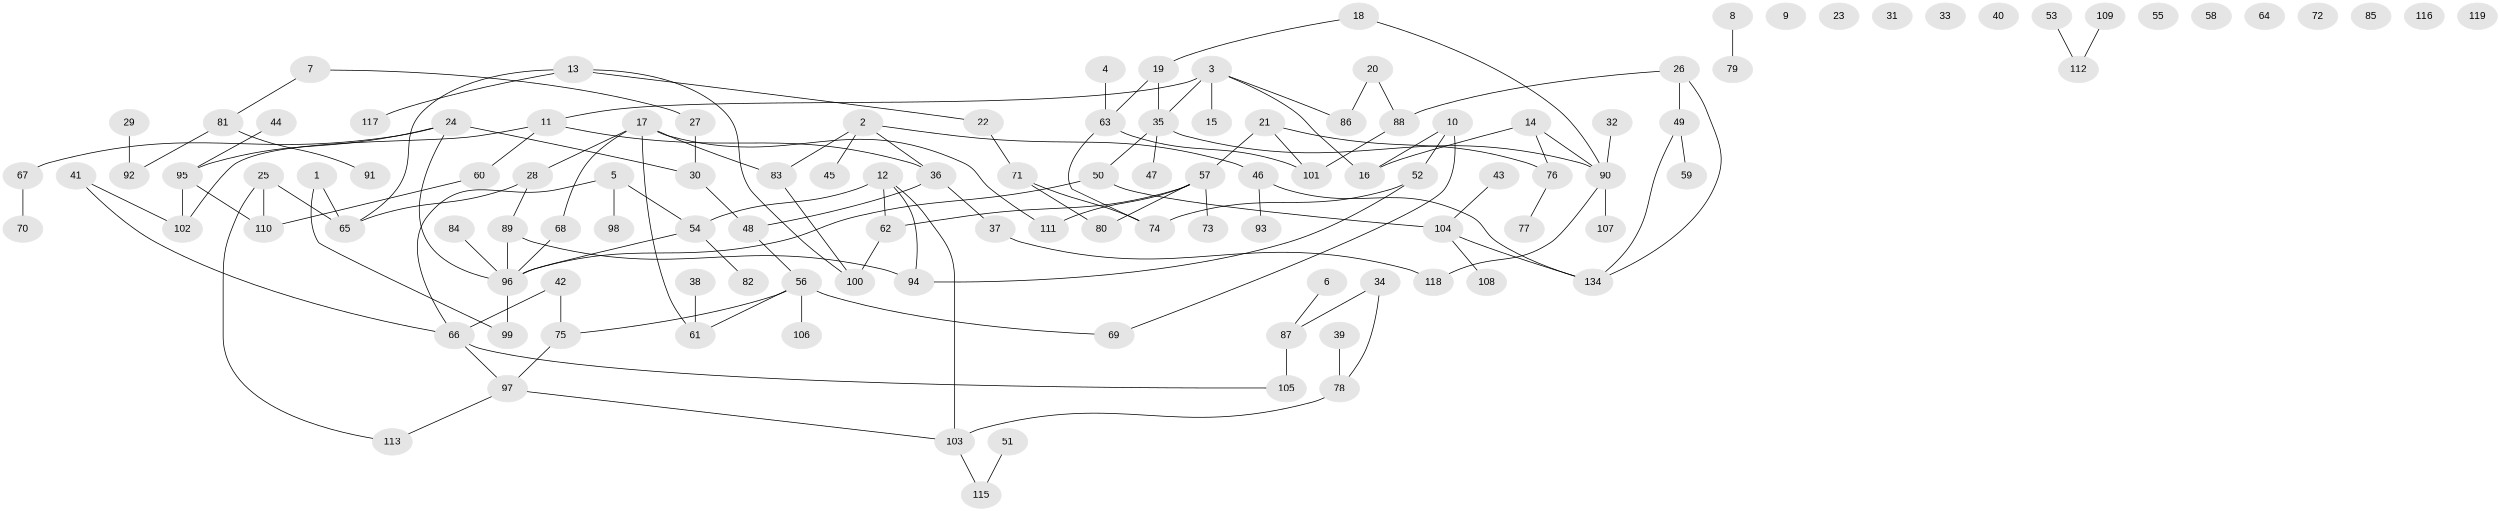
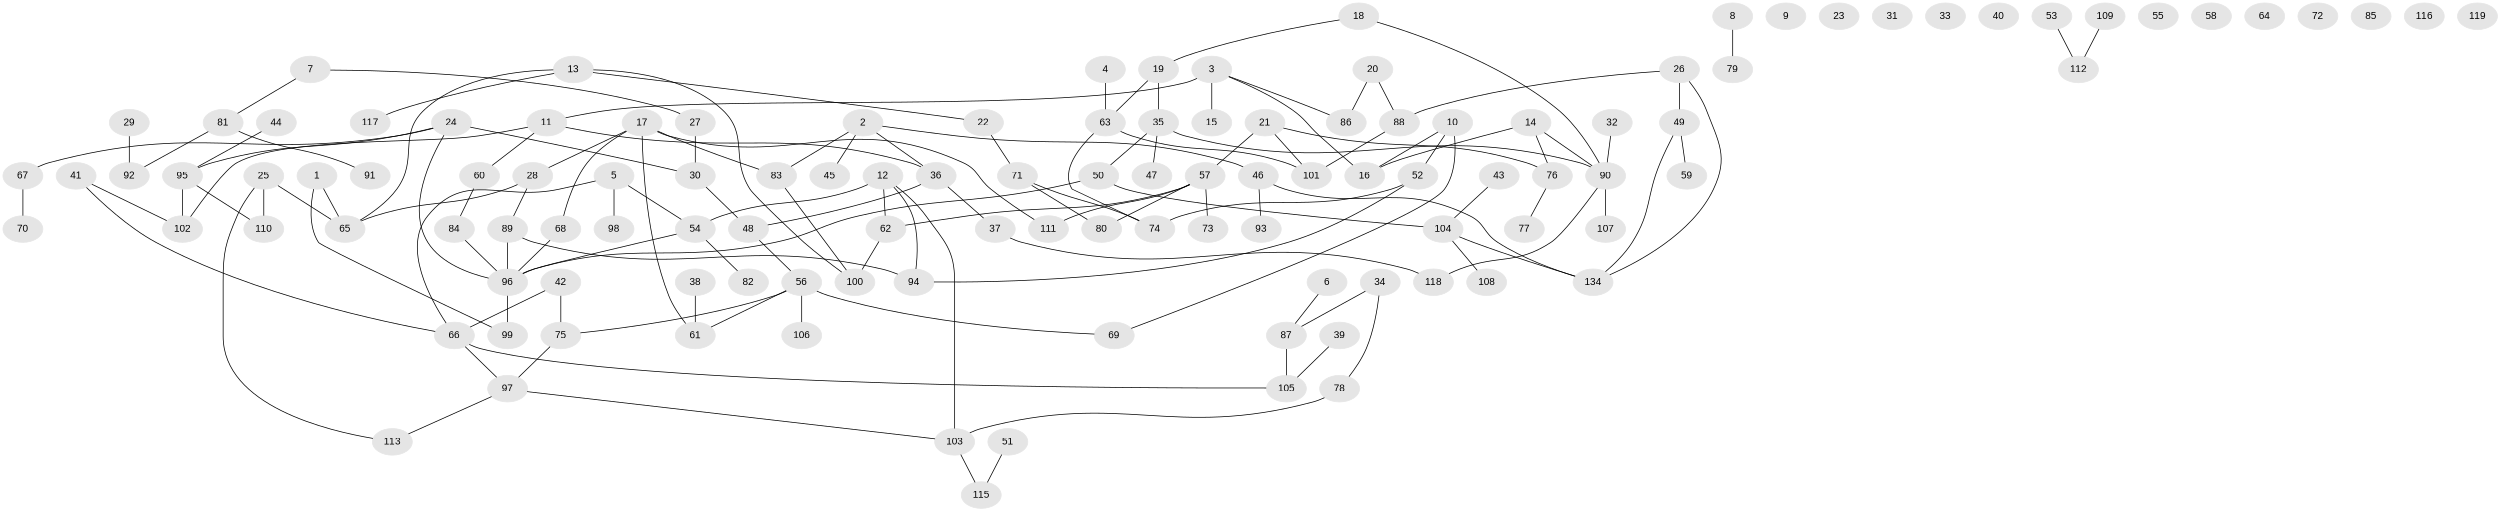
  graph {
    fontname="Liberation Sans"
    node [color=gray90 fontname="Liberation Sans" style=filled]
    edge [fontname="Liberation Sans"]
    1
    65
    99
    2
    36
    45
    46
    83
    48
    37
    n11 [label=134]
    93
    54
    96
    82
    100
    3
    11
    15
    16
    35
    86
    60
    102
    90
    47
    50
    4
    63
    101
    74
    5
    66
    98
    105
    97
    6
    87
    7
    27
    81
    30
    92
    91
    8
    79
    9
    10
    52
    69
    94
    84
    12
    62
    103
    115
    13
    22
    117
    71
    14
    76
    77
    118
    107
    17
    28
    61
    68
    111
    89
    104
    108
    18
    19
    20
    88
    21
    57
    73
    80
    23
    24
    67
    95
    44
    70
    25
    110
    113
    26
    49
    59
    29
    56
    31
    32
    33
    34
    78
    38
    39
    40
    41
    42
    75
    43
    106
    51
    53
    112
    55
    58
    64
    72
    85
    109
    116
    119
    1 -- 65
    1 -- 99
    2 -- 36
    2 -- 45
    2 -- 46
    2 -- 83
    36 -- 48
    36 -- 37
    46 -- n11
    46 -- 93
    83 -- 100
    48 -- 56
    37 -- 118
    54 -- 96
    54 -- 82
    96 -- 99
    3 -- 11
    3 -- 15
    3 -- 16
-   3 -- 35
    3 -- 86
    11 -- 36
    11 -- 60
    11 -- 102
    35 -- 90
    35 -- 47
    35 -- 50
-   60 -- 110
+   60 -- 84
    90 -- 118
    90 -- 107
    50 -- 96
    50 -- 104
    4 -- 63
    63 -- 101
    63 -- 74
    5 -- 54
    5 -- 66
    5 -- 98
    66 -- 105
    66 -- 97
    97 -- 103
    97 -- 113
    6 -- 87
    87 -- 105
    7 -- 27
    7 -- 81
    27 -- 30
    81 -- 92
    81 -- 91
    30 -- 48
    8 -- 79
    10 -- 16
    10 -- 52
    10 -- 69
    52 -- 74
    52 -- 94
    84 -- 96
    12 -- 54
    12 -- 94
    12 -- 62
    12 -- 103
    62 -- 100
    103 -- 115
    13 -- 65
    13 -- 100
    13 -- 22
    13 -- 117
    22 -- 71
    71 -- 74
    71 -- 80
    14 -- 16
    14 -- 90
    14 -- 76
    76 -- 77
    17 -- 83
    17 -- 28
    17 -- 61
    17 -- 68
    17 -- 111
    28 -- 65
    28 -- 89
    68 -- 96
    89 -- 96
    89 -- 94
    104 -- n11
    104 -- 108
    18 -- 90
    18 -- 19
    19 -- 35
    19 -- 63
    20 -- 86
    20 -- 88
    88 -- 101
    21 -- 101
    21 -- 76
    21 -- 57
    57 -- 62
    57 -- 111
    57 -- 73
    57 -- 80
    24 -- 96
    24 -- 30
    24 -- 67
    24 -- 95
    67 -- 70
    95 -- 102
    95 -- 110
    44 -- 95
    25 -- 65
    25 -- 110
    25 -- 113
    26 -- n11
    26 -- 88
    26 -- 49
    49 -- n11
    49 -- 59
    29 -- 92
    56 -- 69
    56 -- 61
    56 -- 75
    56 -- 106
    32 -- 90
    34 -- 87
    34 -- 78
    78 -- 103
    38 -- 61
-   39 -- 78
+   39 -- 105
    41 -- 102
    41 -- 66
    42 -- 66
    42 -- 75
    75 -- 97
    43 -- 104
    51 -- 115
    53 -- 112
    109 -- 112
  }
